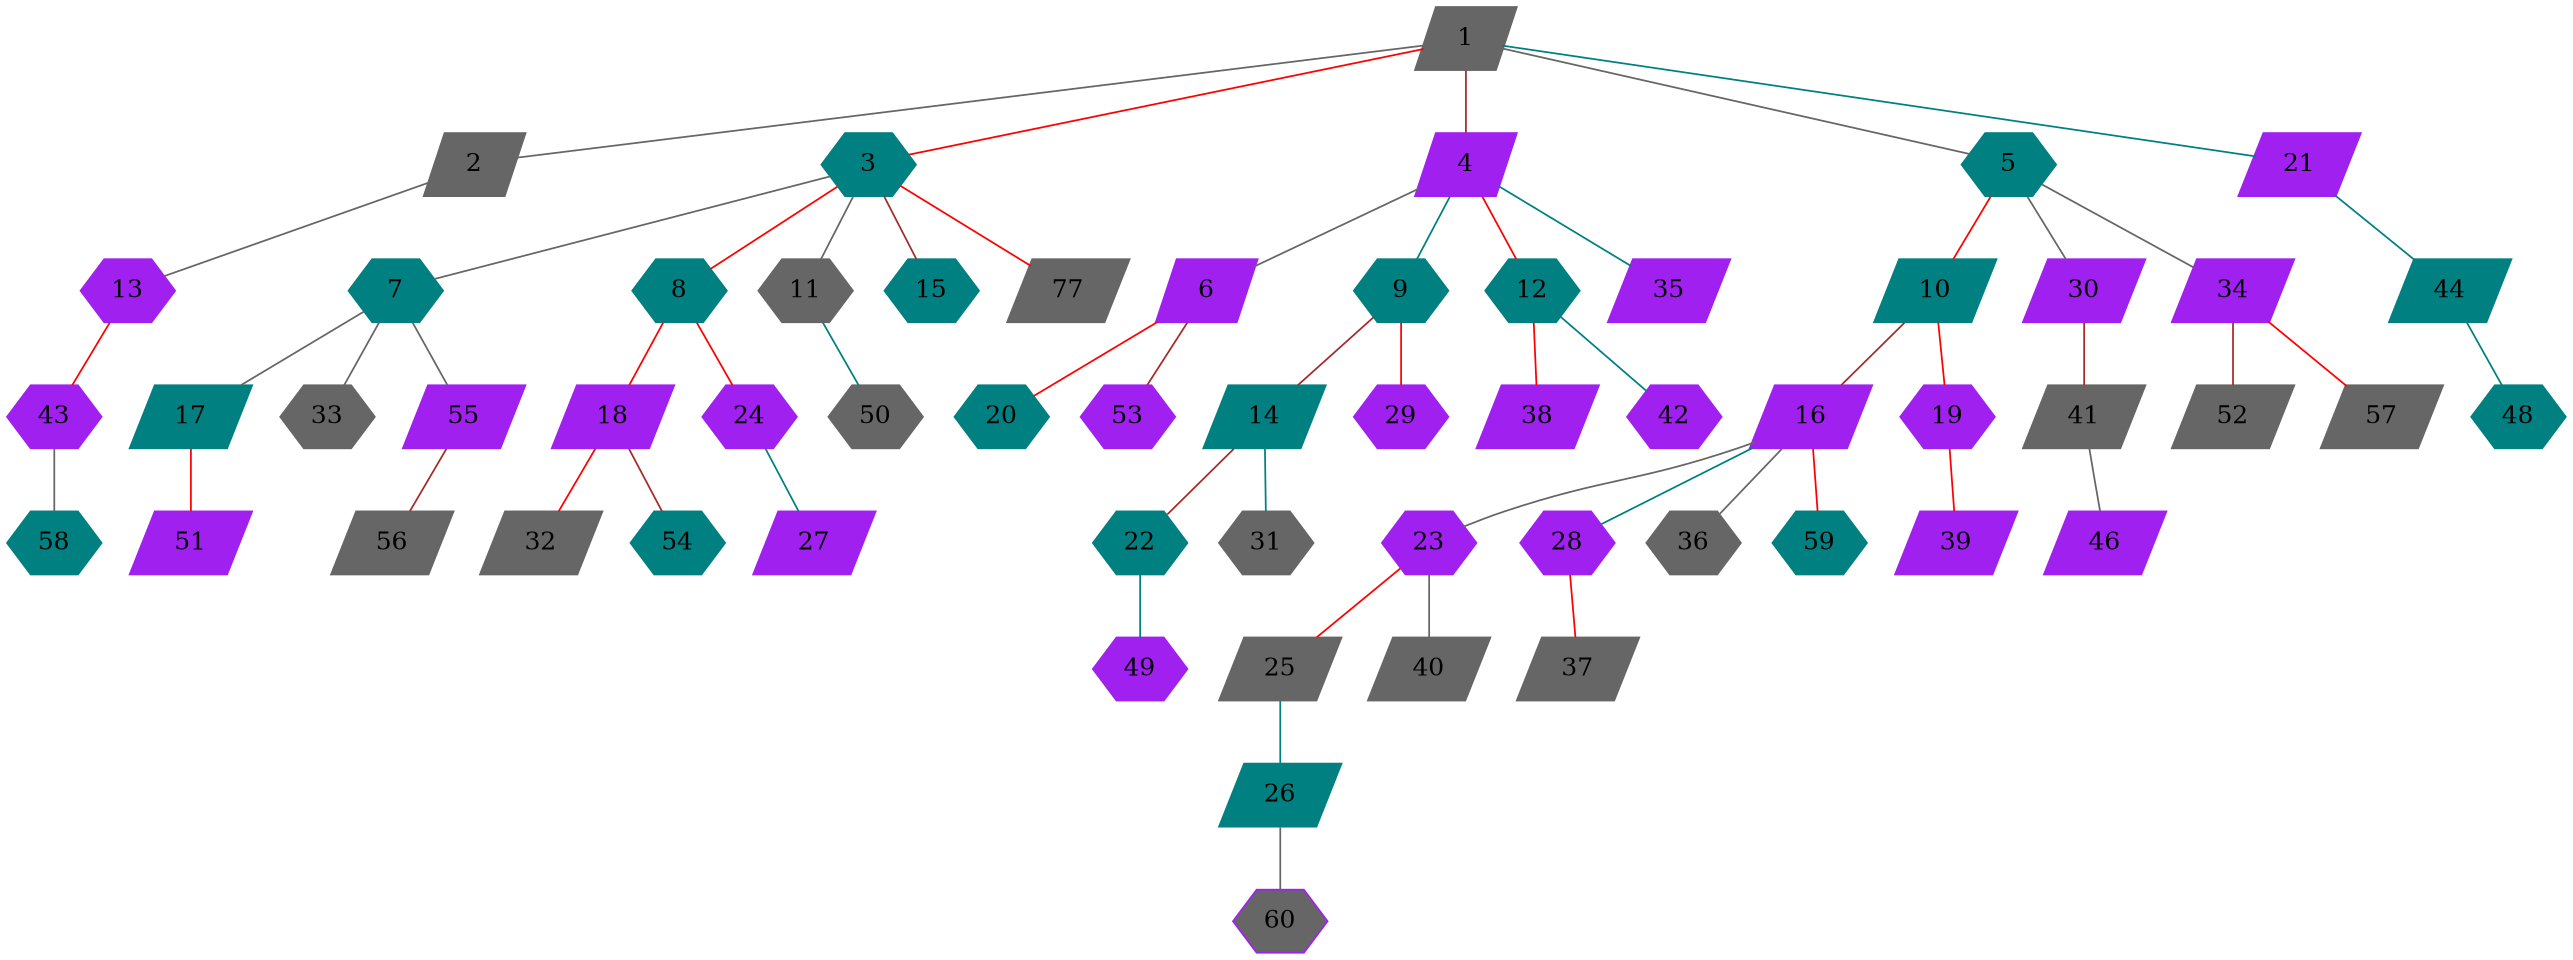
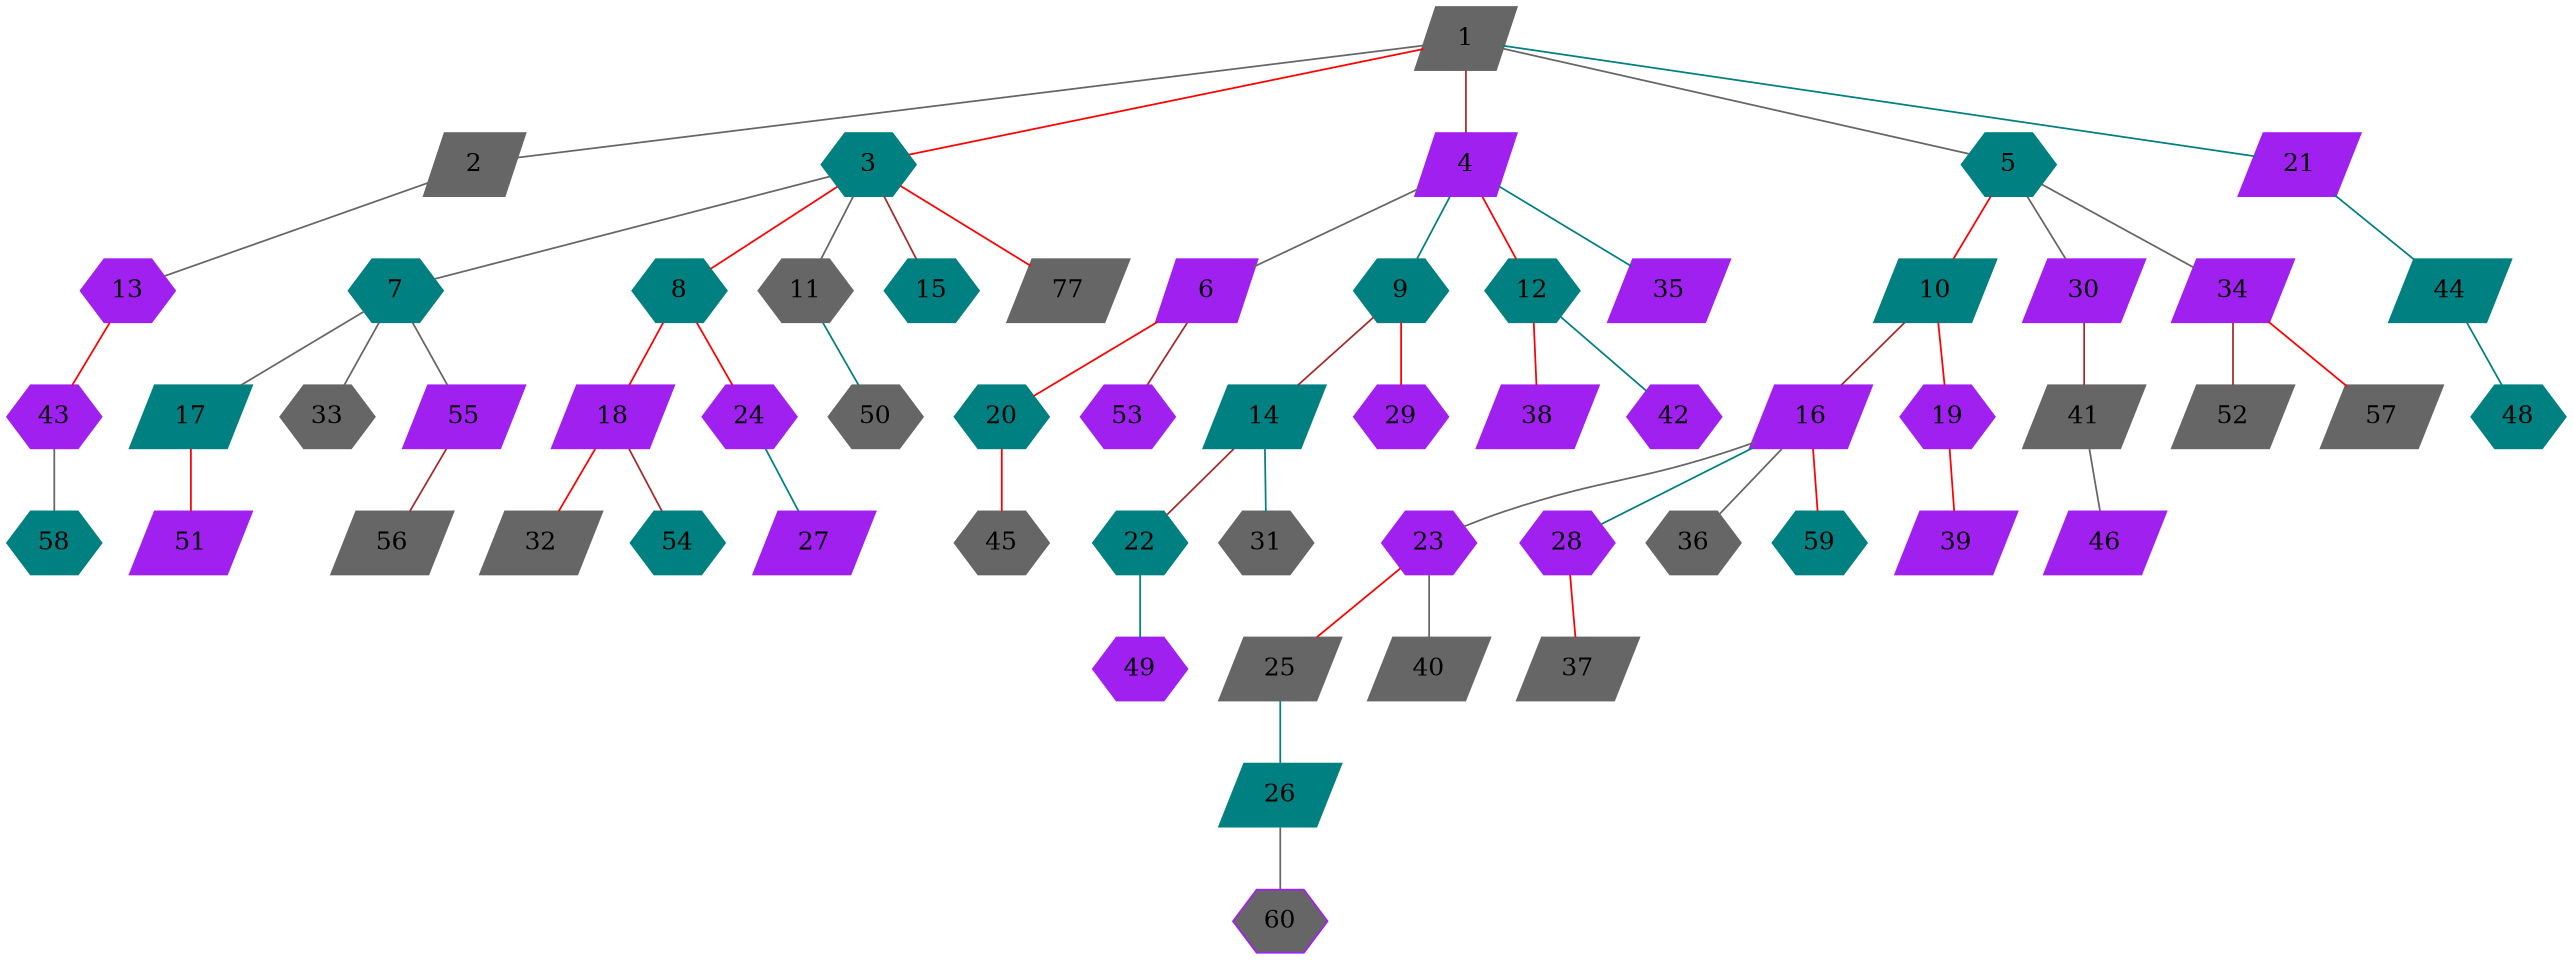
  graph {
    node [color=purple shape=parallelogram style=filled]
    edge [color=red]
    1 [color=gray40]
    2 [color=gray40]
    3 [color=teal shape=hexagon]
    4
    5 [color=teal shape=hexagon]
    21
    13 [shape=hexagon]
    7 [color=teal shape=hexagon]
    8 [color=teal shape=hexagon]
    11 [color=gray40 shape=hexagon]
    15 [color=teal shape=hexagon]
    n12 [color=gray40 label=77]
    6
    9 [color=teal shape=hexagon]
    12 [color=teal shape=hexagon]
    35
    10 [color=teal]
    30
    34
    44 [color=teal]
    43 [shape=hexagon]
    17 [color=teal]
    33 [color=gray40 shape=hexagon]
    55
    18
    24 [shape=hexagon]
    50 [color=gray40 shape=hexagon]
    20 [color=teal shape=hexagon]
    53 [shape=hexagon]
    14 [color=teal]
    29 [shape=hexagon]
    38
    42 [shape=hexagon]
    16
    19 [shape=hexagon]
    41 [color=gray40]
    52 [color=gray40]
    57 [color=gray40]
+   45 [color=gray40 shape=hexagon]
    51
    56 [color=gray40]
    32 [color=gray40]
    54 [color=teal shape=hexagon]
    27
    22 [color=teal shape=hexagon]
    31 [color=gray40 shape=hexagon]
    23 [shape=hexagon]
    28 [shape=hexagon]
    36 [color=gray40 shape=hexagon]
    59 [color=teal shape=hexagon]
    39
    58 [color=teal shape=hexagon]
    49 [shape=hexagon]
    25 [color=gray40]
    40 [color=gray40]
    37 [color=gray40]
    48 [color=teal shape=hexagon]
    26 [color=teal]
    60 [fillcolor=gray40 shape=hexagon]
    46
    1 -- 2 [color=gray40]
    1 -- 3
    1 -- 4 [color=brown]
    1 -- 5 [color=gray40]
    1 -- 21 [color=teal]
    2 -- 13 [color=gray40]
    3 -- 7 [color=gray40]
    3 -- 8
    3 -- 11 [color=gray40]
    3 -- 15 [color=brown]
    3 -- n12
    4 -- 6 [color=gray40]
    4 -- 9 [color=teal]
    4 -- 12
    4 -- 35 [color=teal]
    5 -- 10
    5 -- 30 [color=gray40]
    5 -- 34 [color=gray40]
    21 -- 44 [color=teal]
    13 -- 43
    7 -- 17 [color=gray40]
    7 -- 33 [color=gray40]
    7 -- 55 [color=gray40]
    8 -- 18
    8 -- 24
    11 -- 50 [color=teal]
    6 -- 20
    6 -- 53 [color=brown]
    9 -- 14 [color=brown]
    9 -- 29
    12 -- 38
    12 -- 42 [color=teal]
    10 -- 16 [color=brown]
    10 -- 19
    30 -- 41 [color=brown]
    34 -- 52 [color=brown]
    34 -- 57
    44 -- 48 [color=teal]
    43 -- 58 [color=gray40]
    17 -- 51
    55 -- 56 [color=brown]
    18 -- 32
    18 -- 54 [color=brown]
    24 -- 27 [color=teal]
+   20 -- 45
    14 -- 22 [color=brown]
    14 -- 31 [color=teal]
    16 -- 23 [color=gray40]
    16 -- 28 [color=teal]
    16 -- 36 [color=gray40]
    16 -- 59
    19 -- 39
    41 -- 46 [color=gray40]
    22 -- 49 [color=teal]
    23 -- 25
    23 -- 40 [color=gray40]
    28 -- 37
    25 -- 26 [color=teal]
    26 -- 60 [color=gray40]
  }
